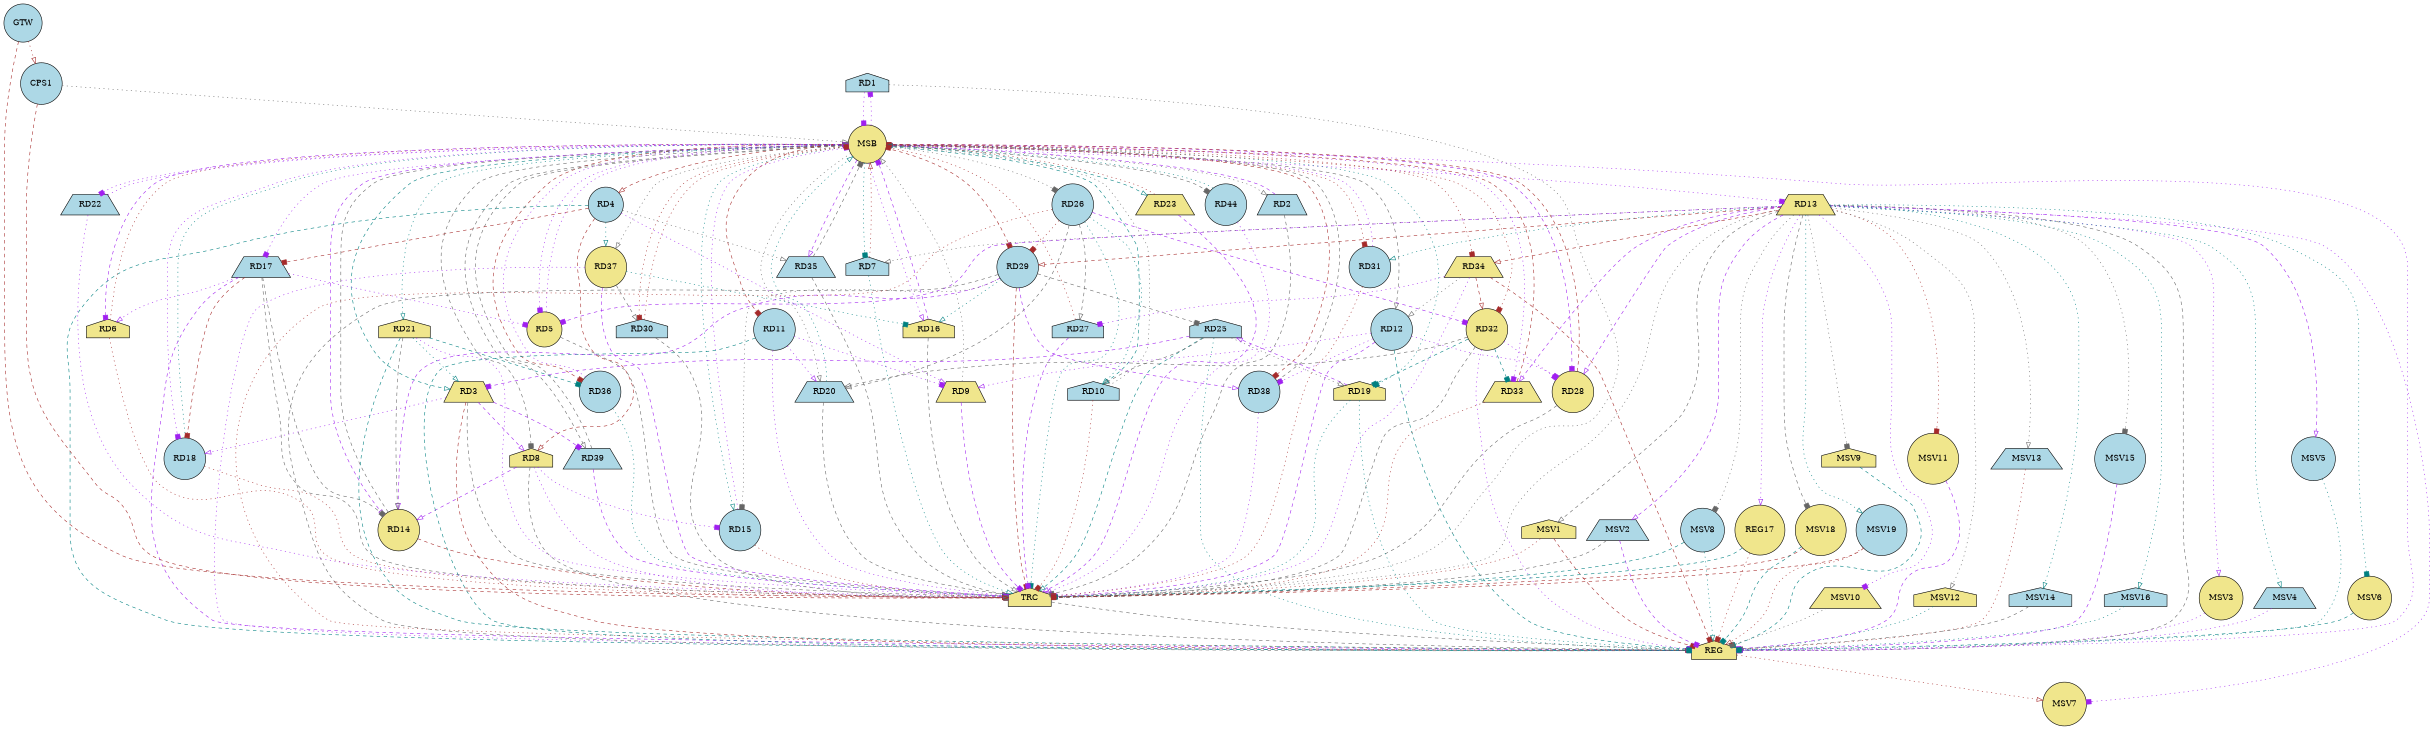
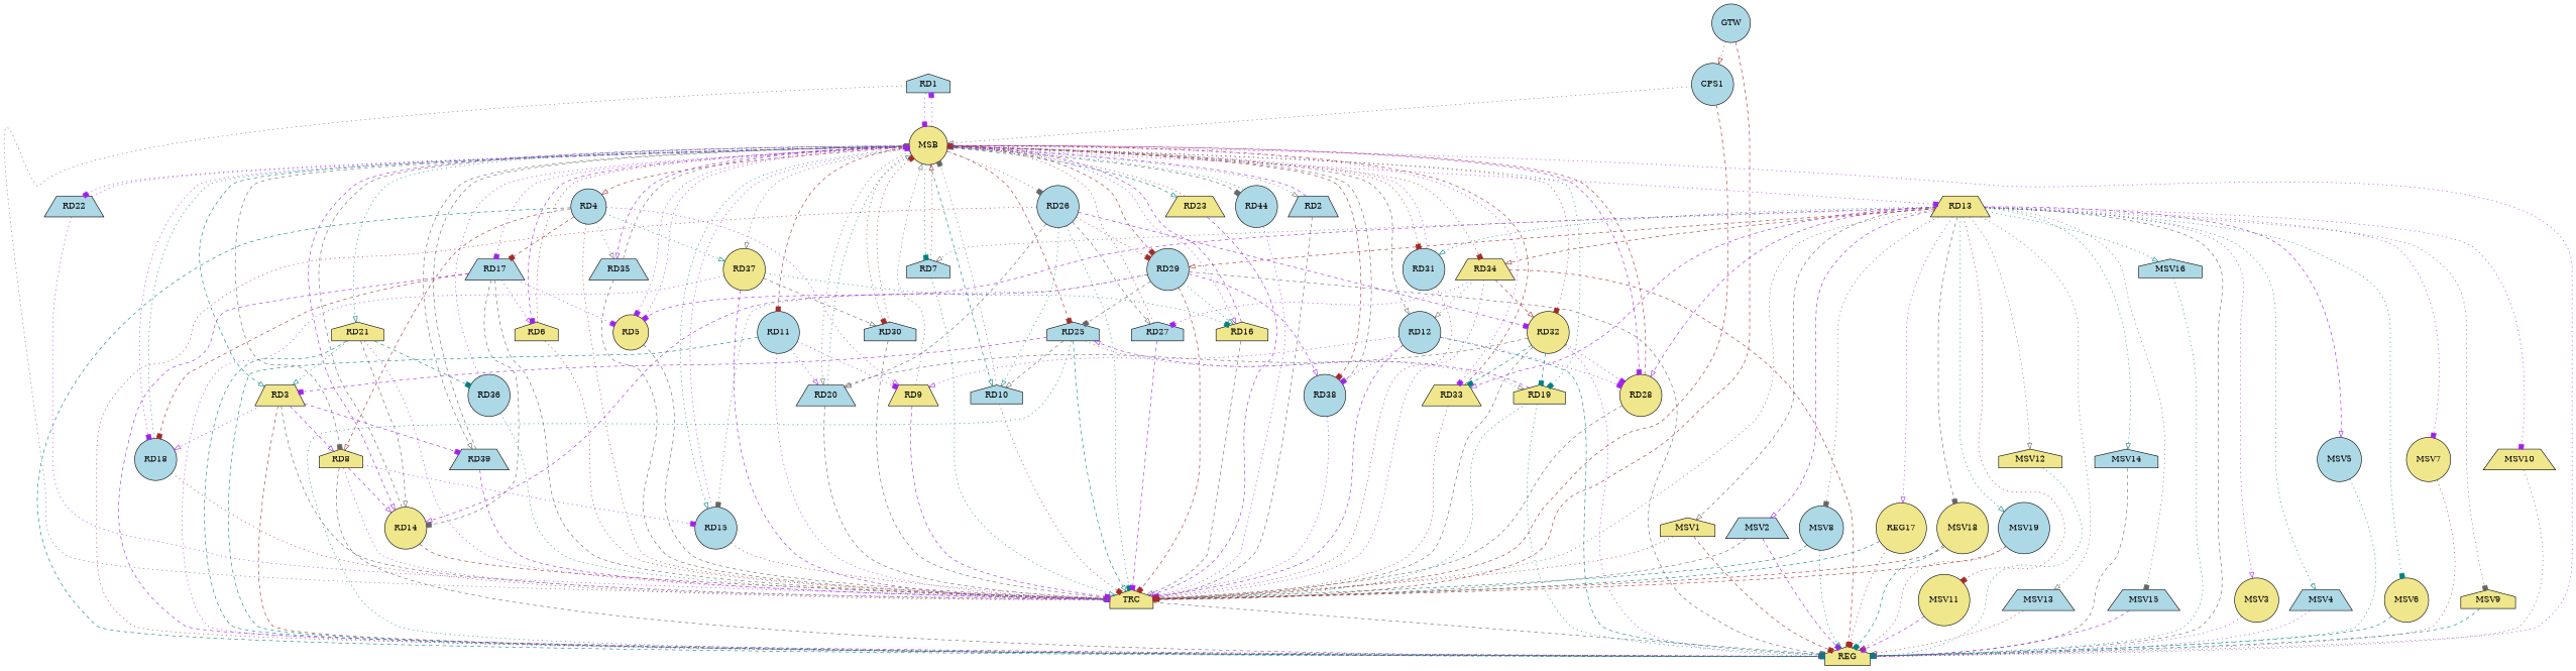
  strict digraph {
    node [fillcolor=lightblue shape=circle style=filled]
    edge [arrowhead=box color=purple style=dotted]
    n1 [label=RD1 shape=house]
    n2 [fillcolor=khaki label=MSB]
    n3 [fillcolor=khaki label=TRC shape=house]
    n4 [label=RD2 shape=trapezium]
    n5 [fillcolor=khaki label=RD3 shape=trapezium]
    n6 [fillcolor=khaki label=RD8 shape=house]
    n7 [label=RD18]
    n8 [label=RD39 shape=trapezium]
    n9 [fillcolor=khaki label=REG shape=house]
    n10 [label=RD4]
    n11 [label=RD17 shape=trapezium]
    n12 [label=RD35 shape=trapezium]
    n13 [fillcolor=khaki label=RD37]
    n14 [fillcolor=khaki label=RD5]
    n15 [fillcolor=khaki label=RD6 shape=house]
    n16 [label=RD7 shape=house]
    n17 [fillcolor=khaki label=RD14]
    n18 [label=RD15]
    n19 [label=RD10 shape=house]
    n20 [label=RD11]
    n21 [label=RD20 shape=trapezium]
    n22 [label=RD12]
    n23 [fillcolor=khaki label=RD28]
    n24 [label=RD38]
    n25 [fillcolor=khaki label=RD13 shape=trapezium]
    n26 [label=RD29]
    n27 [label=RD31]
    n28 [fillcolor=khaki label=RD33 shape=trapezium]
    n29 [fillcolor=khaki label=RD34 shape=trapezium]
    n30 [fillcolor=khaki label=RD16 shape=house]
    n31 [fillcolor=khaki label=RD19 shape=house]
    n32 [fillcolor=khaki label=RD21 shape=house]
    n33 [label=RD36]
    n34 [label=RD22 shape=trapezium]
    n35 [fillcolor=khaki label=RD23 shape=trapezium]
    n36 [label=RD44]
    n37 [label=RD26]
    n38 [fillcolor=khaki label=RD32]
    n39 [label=RD30 shape=house]
    n40 [fillcolor=khaki label=RD9 shape=trapezium]
    n41 [fillcolor=khaki label=MSV1 shape=house]
    n42 [label=MSV2 shape=trapezium]
    n43 [fillcolor=khaki label=MSV3]
    n44 [label=MSV4 shape=trapezium]
    n45 [label=MSV5]
    n46 [fillcolor=khaki label=MSV6]
    n47 [fillcolor=khaki label=MSV7]
    n48 [label=MSV8]
    n49 [fillcolor=khaki label=MSV9 shape=house]
    n50 [fillcolor=khaki label=MSV10 shape=trapezium]
    n51 [fillcolor=khaki label=MSV11]
    n52 [fillcolor=khaki label=MSV12 shape=house]
    n53 [label=MSV13 shape=trapezium]
    n54 [label=MSV14 shape=house]
-   n55 [label=MSV15]
+   n55 [label=MSV15 shape=trapezium]
    n56 [label=MSV16 shape=house]
    n57 [fillcolor=khaki label=REG17]
    n58 [fillcolor=khaki label=MSV18]
    n59 [label=MSV19]
    n60 [label=RD25 shape=house]
    n61 [label=RD27 shape=house]
    n62 [label=CPS1]
    n63 [label=GTW]
    n1 -> n2
    n1 -> n3 [color=gray40]
    n2 -> n1
    n2 -> n4 [arrowhead=onormal color=gray40]
    n2 -> n5 [arrowhead=onormal color=teal style=dashed]
    n2 -> n6 [color=gray40 style=dashed]
    n2 -> n7
    n2 -> n8 [arrowhead=onormal color=gray40 style=dashed]
    n2 -> n9 [arrowhead=onormal]
    n2 -> n10 [arrowhead=onormal color=brown style=dashed]
    n2 -> n11
    n2 -> n12 [arrowhead=onormal style=dashed]
    n2 -> n13 [arrowhead=onormal color=gray40]
    n2 -> n14
    n2 -> n15 [style=dashed]
    n2 -> n16 [color=teal]
    n2 -> n17 [arrowhead=onormal style=dashed]
    n2 -> n18 [arrowhead=onormal color=teal]
    n2 -> n19 [arrowhead=onormal color=teal style=dashed]
    n2 -> n20 [color=brown style=dashed]
    n2 -> n21 [arrowhead=onormal color=gray40]
    n2 -> n22 [arrowhead=onormal color=gray40 style=dashed]
    n2 -> n23 [style=dashed]
    n2 -> n24 [color=brown style=dashed]
    n2 -> n25
    n2 -> n26 [color=brown style=dashed]
    n2 -> n27 [color=brown]
    n2 -> n28
    n2 -> n29 [color=brown]
    n2 -> n30 [arrowhead=onormal]
    n2 -> n31 [color=teal]
    n2 -> n32 [arrowhead=onormal color=teal]
-   n2 -> n33 [color=brown style=dashed]
+   n2 -> n60 [color=brown style=dashed]
    n2 -> n34
    n2 -> n35 [arrowhead=onormal color=teal style=dashed]
    n2 -> n36 [color=gray40 style=dashed]
    n2 -> n37 [color=gray40]
    n2 -> n38 [color=brown]
    n2 -> n39 [color=brown]
    n3 -> n9 [color=gray40 style=dashed]
    n4 -> n2 [style=dashed]
    n4 -> n3 [color=gray40 style=dashed]
    n5 -> n3 [color=gray40 style=dashed]
    n5 -> n6 [arrowhead=onormal style=dashed]
    n5 -> n7 [arrowhead=onormal]
    n5 -> n8 [style=dashed]
    n5 -> n9 [arrowhead=onormal color=brown style=dashed]
    n6 -> n3
    n6 -> n9 [color=gray40 style=dashed]
    n6 -> n17 [arrowhead=onormal style=dashed]
    n6 -> n18
    n7 -> n2 [arrowhead=onormal color=teal]
    n7 -> n3 [arrowhead=onormal color=brown]
    n8 -> n2 [color=gray40 style=dashed]
    n8 -> n3 [style=dashed]
+   n10 -> n3 [color=brown]
    n10 -> n6 [arrowhead=onormal color=brown style=dashed]
    n10 -> n9 [color=teal style=dashed]
    n10 -> n11 [color=brown style=dashed]
    n10 -> n12 [arrowhead=onormal color=gray40]
    n10 -> n13 [arrowhead=onormal color=teal]
    n10 -> n40 [arrowhead=onormal]
    n11 -> n3 [color=gray40 style=dashed]
    n11 -> n7 [color=brown style=dashed]
    n11 -> n9 [arrowhead=onormal style=dashed]
    n11 -> n14
    n11 -> n15 [arrowhead=onormal]
    n11 -> n17 [color=gray40 style=dashed]
    n12 -> n2 [color=gray40 style=dashed]
    n12 -> n3 [arrowhead=onormal color=gray40 style=dashed]
    n13 -> n3 [style=dashed]
    n13 -> n9
    n13 -> n30 [color=teal]
    n13 -> n39 [arrowhead=onormal color=gray40 style=dashed]
    n14 -> n2
    n14 -> n3 [color=gray40 style=dashed]
    n15 -> n2 [arrowhead=onormal color=brown]
    n15 -> n3 [arrowhead=onormal color=brown]
    n16 -> n2 [arrowhead=onormal color=brown]
    n16 -> n3 [arrowhead=onormal color=teal]
    n17 -> n2 [color=gray40 style=dashed]
    n17 -> n3 [color=brown style=dashed]
    n18 -> n2
    n18 -> n3 [color=brown]
    n19 -> n2 [color=gray40]
    n19 -> n3 [color=brown]
    n20 -> n3 [arrowhead=onormal]
    n20 -> n9 [color=teal style=dashed]
    n20 -> n21 [arrowhead=onormal]
    n20 -> n40
    n21 -> n2 [arrowhead=onormal color=teal]
    n21 -> n3 [arrowhead=onormal color=gray40 style=dashed]
    n22 -> n3 [arrowhead=onormal style=dashed]
    n22 -> n9 [color=teal style=dashed]
    n22 -> n23
    n22 -> n24
    n22 -> n40 [arrowhead=onormal]
    n23 -> n2 [color=brown style=dashed]
    n23 -> n3 [color=gray40 style=dashed]
    n24 -> n2 [color=gray40 style=dashed]
    n24 -> n3 [arrowhead=onormal]
    n25 -> n3 [arrowhead=onormal color=gray40]
    n25 -> n9 [color=gray40 style=dashed]
    n25 -> n14 [style=dashed]
    n25 -> n16 [arrowhead=onormal color=gray40]
    n25 -> n23 [arrowhead=onormal style=dashed]
    n25 -> n26 [arrowhead=onormal color=brown style=dashed]
    n25 -> n27 [arrowhead=onormal color=teal]
    n25 -> n28 [arrowhead=onormal style=dashed]
    n25 -> n29 [arrowhead=onormal color=brown style=dashed]
    n25 -> n41 [arrowhead=onormal color=gray40 style=dashed]
    n25 -> n42 [arrowhead=onormal style=dashed]
    n25 -> n43 [arrowhead=onormal]
    n25 -> n44 [arrowhead=onormal color=teal]
    n25 -> n45 [arrowhead=onormal style=dashed]
    n25 -> n46 [color=teal]
    n25 -> n47
    n25 -> n48 [color=gray40]
    n25 -> n49 [color=gray40]
    n25 -> n50
    n25 -> n51 [color=brown]
    n25 -> n52 [arrowhead=onormal color=gray40]
    n25 -> n53 [arrowhead=onormal color=gray40]
    n25 -> n54 [arrowhead=onormal color=teal]
    n25 -> n55 [color=gray40]
    n25 -> n56 [arrowhead=onormal color=teal]
    n25 -> n57 [arrowhead=onormal]
    n25 -> n58 [color=gray40 style=dashed]
    n25 -> n59 [arrowhead=onormal color=teal]
    n26 -> n3 [color=brown style=dashed]
    n26 -> n9 [color=gray40 style=dashed]
    n26 -> n17 [arrowhead=onormal style=dashed]
    n26 -> n18 [color=gray40]
    n26 -> n24 [arrowhead=onormal style=dashed]
    n26 -> n30 [arrowhead=onormal color=teal]
    n26 -> n60 [color=gray40 style=dashed]
    n27 -> n2 [arrowhead=onormal]
    n27 -> n3 [color=brown]
    n28 -> n2 [color=brown style=dashed]
    n28 -> n3 [color=brown]
    n29 -> n3
    n29 -> n9 [color=brown style=dashed]
    n29 -> n22 [arrowhead=onormal color=gray40]
    n29 -> n38 [arrowhead=onormal color=brown style=dashed]
    n29 -> n61
    n30 -> n2 [style=dashed]
    n30 -> n3 [arrowhead=onormal color=gray40 style=dashed]
    n31 -> n3 [arrowhead=onormal color=teal]
    n31 -> n9 [color=teal]
    n31 -> n60 [arrowhead=onormal style=dashed]
    n32 -> n3
    n32 -> n5 [arrowhead=onormal color=teal]
    n32 -> n9 [color=teal style=dashed]
    n32 -> n17 [arrowhead=onormal color=gray40 style=dashed]
    n32 -> n33 [color=teal style=dashed]
    n33 -> n2 [arrowhead=onormal]
    n33 -> n3 [arrowhead=onormal color=teal]
    n34 -> n2 [arrowhead=onormal]
    n34 -> n3
    n35 -> n2 [arrowhead=onormal color=brown]
    n35 -> n3 [arrowhead=onormal style=dashed]
    n36 -> n2 [arrowhead=onormal color=teal]
    n36 -> n3 [arrowhead=onormal]
    n37 -> n3 [color=teal]
    n37 -> n9 [arrowhead=onormal color=brown]
    n37 -> n19 [arrowhead=onormal color=teal]
    n37 -> n21 [arrowhead=onormal color=gray40 style=dashed]
    n37 -> n26 [color=brown]
    n37 -> n38 [style=dashed]
    n37 -> n61 [arrowhead=onormal color=gray40 style=dashed]
    n38 -> n3 [color=gray40 style=dashed]
    n38 -> n9
    n38 -> n21 [arrowhead=onormal color=gray40 style=dashed]
    n38 -> n23
    n38 -> n28 [color=teal style=dashed]
    n38 -> n31 [color=teal style=dashed]
    n39 -> n2 [color=brown]
    n39 -> n3 [color=gray40 style=dashed]
    n40 -> n2 [arrowhead=onormal color=gray40]
    n40 -> n3 [style=dashed]
    n41 -> n3 [arrowhead=onormal color=brown]
    n41 -> n9 [color=brown style=dashed]
    n42 -> n3 [arrowhead=onormal color=gray40 style=dashed]
    n42 -> n9 [style=dashed]
    n43 -> n9
    n44 -> n9 [arrowhead=onormal]
    n45 -> n9 [arrowhead=onormal color=teal]
    n46 -> n9 [color=teal style=dashed]
-   n9 -> n47 [arrowhead=onormal color=brown]
+   n47 -> n9 [arrowhead=onormal color=brown]
    n48 -> n3 [arrowhead=onormal color=teal style=dashed]
    n48 -> n9 [arrowhead=onormal color=teal]
    n49 -> n9 [color=teal style=dashed]
    n50 -> n9 [color=gray40]
    n51 -> n9 [style=dashed]
    n52 -> n9 [arrowhead=onormal color=teal]
    n53 -> n9 [arrowhead=onormal color=brown]
    n54 -> n9 [arrowhead=onormal color=gray40 style=dashed]
    n55 -> n9 [arrowhead=onormal style=dashed]
    n56 -> n9 [color=teal]
    n57 -> n3 [arrowhead=onormal color=teal style=dashed]
    n57 -> n9 [color=brown]
    n58 -> n3 [color=brown style=dashed]
    n58 -> n9 [color=teal style=dashed]
    n59 -> n3 [color=brown style=dashed]
    n59 -> n9 [arrowhead=onormal color=brown]
    n60 -> n3 [arrowhead=onormal color=teal style=dashed]
    n60 -> n5 [style=dashed]
    n60 -> n9 [color=teal]
    n60 -> n19 [arrowhead=onormal color=gray40 style=dashed]
    n60 -> n31 [arrowhead=onormal color=gray40]
    n61 -> n2 [color=brown]
    n61 -> n3 [style=dashed]
    n62 -> n2 [arrowhead=onormal color=gray40]
    n62 -> n3 [arrowhead=onormal color=brown style=dashed]
    n63 -> n3 [arrowhead=onormal color=brown style=dashed]
    n63 -> n62 [arrowhead=onormal color=brown]
  }
